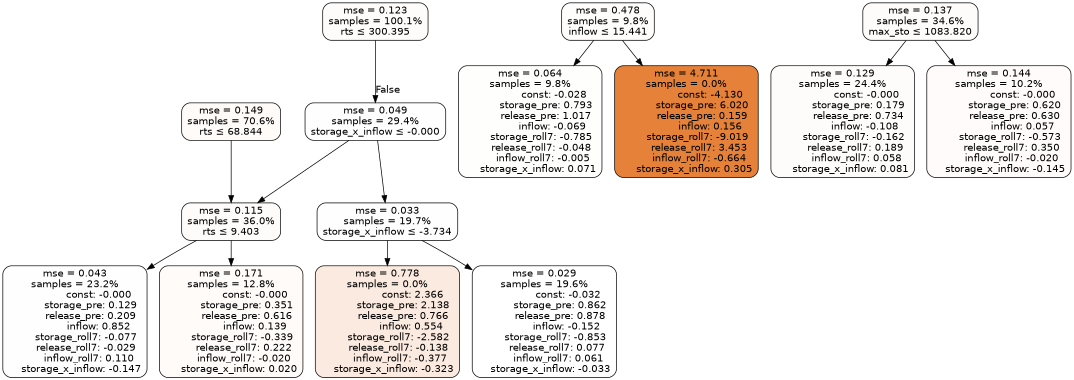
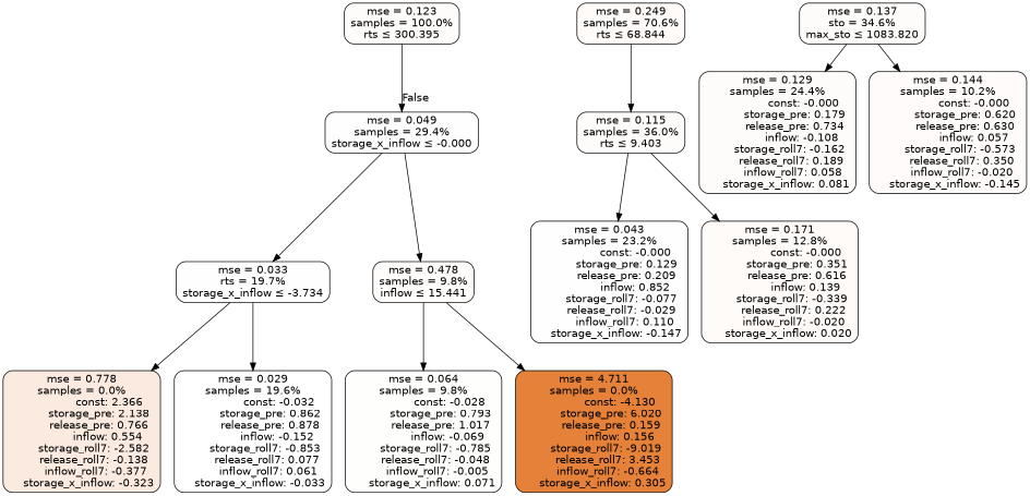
  digraph {
    node [color=black fillcolor="#fefefe" fontname=helvetica shape=rectangle style="filled, rounded"]
    edge [fontname=helvetica]
-   n1 [fillcolor="#fefcfb" label="mse = 0.123\nsamples = 100.1%\nrts &le; 300.395"]
+   n1 [fillcolor="#fefcfb" label="mse = 0.123\nsamples = 100.0%\nrts &le; 300.395"]
    n2 [label="mse = 0.049\nsamples = 29.4%\nstorage_x_inflow &le; -0.000"]
-   n3 [fillcolor="#fefbf9" label="mse = 0.149\nsamples = 70.6%\nrts &le; 68.844"]
+   n3 [fillcolor="#fefbf9" label="mse = 0.249\nsamples = 70.6%\nrts &le; 68.844"]
    n4 [fillcolor="#fefcfb" label="mse = 0.115\nsamples = 36.0%\nrts &le; 9.403"]
-   n5 [label="mse = 0.033\nsamples = 19.7%\nstorage_x_inflow &le; -3.734"]
+   n5 [label="mse = 0.033\nrts = 19.7%\nstorage_x_inflow &le; -3.734"]
    n6 [fillcolor="#fefdfc" label="mse = 0.478\nsamples = 9.8%\ninflow &le; 15.441"]
    n7 [label="mse = 0.043\nsamples = 23.2%\n               const: -0.000\n          storage_pre: 0.129\n          release_pre: 0.209\n               inflow: 0.852\n       storage_roll7: -0.077\n       release_roll7: -0.029\n         inflow_roll7: 0.110\n    storage_x_inflow: -0.147"]
    n8 [fillcolor="#fefbf9" label="mse = 0.171\nsamples = 12.8%\n               const: -0.000\n          storage_pre: 0.351\n          release_pre: 0.616\n               inflow: 0.139\n       storage_roll7: -0.339\n        release_roll7: 0.222\n        inflow_roll7: -0.020\n     storage_x_inflow: 0.020"]
-   n9 [fillcolor="#fefcfa" label="mse = 0.137\nsamples = 34.6%\nmax_sto &le; 1083.820"]
+   n9 [fillcolor="#fefcfa" label="mse = 0.137\nsto = 34.6%\nmax_sto &le; 1083.820"]
    n10 [fillcolor="#fefcfa" label="mse = 0.129\nsamples = 24.4%\n               const: -0.000\n          storage_pre: 0.179\n          release_pre: 0.734\n              inflow: -0.108\n       storage_roll7: -0.162\n        release_roll7: 0.189\n         inflow_roll7: 0.058\n     storage_x_inflow: 0.081"]
    n11 [fillcolor="#fefbfa" label="mse = 0.144\nsamples = 10.2%\n               const: -0.000\n          storage_pre: 0.620\n          release_pre: 0.630\n               inflow: 0.057\n       storage_roll7: -0.573\n        release_roll7: 0.350\n        inflow_roll7: -0.020\n    storage_x_inflow: -0.145"]
    n12 [fillcolor="#faeadf" label="mse = 0.778\nsamples = 0.0%\n                const: 2.366\n          storage_pre: 2.138\n          release_pre: 0.766\n               inflow: 0.554\n       storage_roll7: -2.582\n       release_roll7: -0.138\n        inflow_roll7: -0.377\n    storage_x_inflow: -0.323"]
    n13 [fillcolor="#ffffff" label="mse = 0.029\nsamples = 19.6%\n               const: -0.032\n          storage_pre: 0.862\n          release_pre: 0.878\n              inflow: -0.152\n       storage_roll7: -0.853\n        release_roll7: 0.077\n         inflow_roll7: 0.061\n    storage_x_inflow: -0.033"]
    n14 [fillcolor="#fefefd" label="mse = 0.064\nsamples = 9.8%\n               const: -0.028\n          storage_pre: 0.793\n          release_pre: 1.017\n              inflow: -0.069\n       storage_roll7: -0.785\n       release_roll7: -0.048\n        inflow_roll7: -0.005\n     storage_x_inflow: 0.071"]
    n15 [fillcolor="#e58139" label="mse = 4.711\nsamples = 0.0%\n               const: -4.130\n          storage_pre: 6.020\n          release_pre: 0.159\n               inflow: 0.156\n       storage_roll7: -9.019\n        release_roll7: 3.453\n        inflow_roll7: -0.664\n     storage_x_inflow: 0.305"]
    n1 -> n2 [headlabel=False labelangle=-45 labeldistance=2.5]
    n2 -> n5
-   n2 -> n4
+   n2 -> n6
    n3 -> n4
    n4 -> n7
    n4 -> n8
    n5 -> n12
    n5 -> n13
    n6 -> n14
    n6 -> n15
    n9 -> n10
    n9 -> n11
  }
